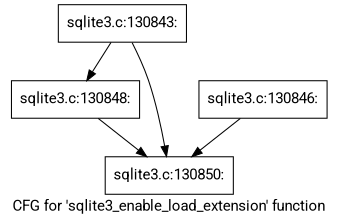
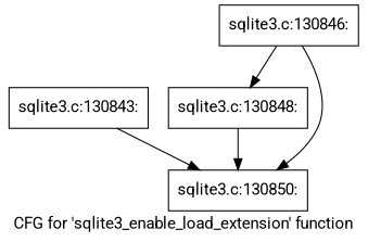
  digraph {
    fontname=Roboto
    label="CFG for 'sqlite3_enable_load_extension' function"
    node [fontname=Roboto shape=record]
    edge [fontname=Roboto]
    n1 [label="{sqlite3.c:130843:}"]
    n2 [label="{sqlite3.c:130848:}"]
    n3 [label="{sqlite3.c:130850:}"]
    n4 [label="{sqlite3.c:130846:}"]
-   n1 -> n2
+   n4 -> n2
    n1 -> n3
    n2 -> n3
    n4 -> n3
  }
